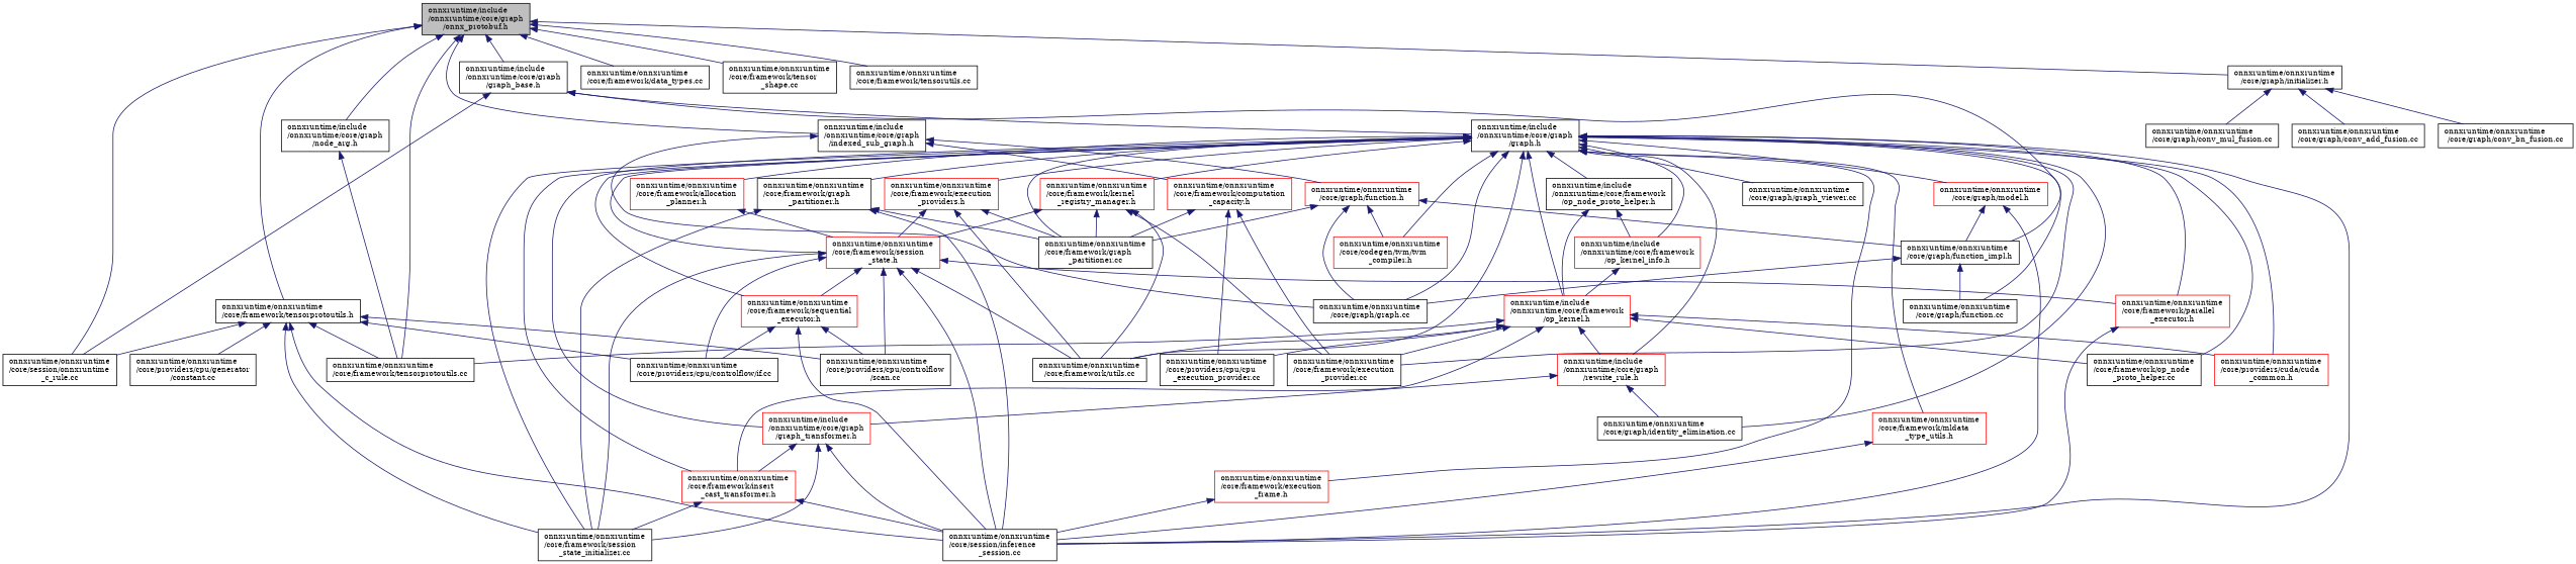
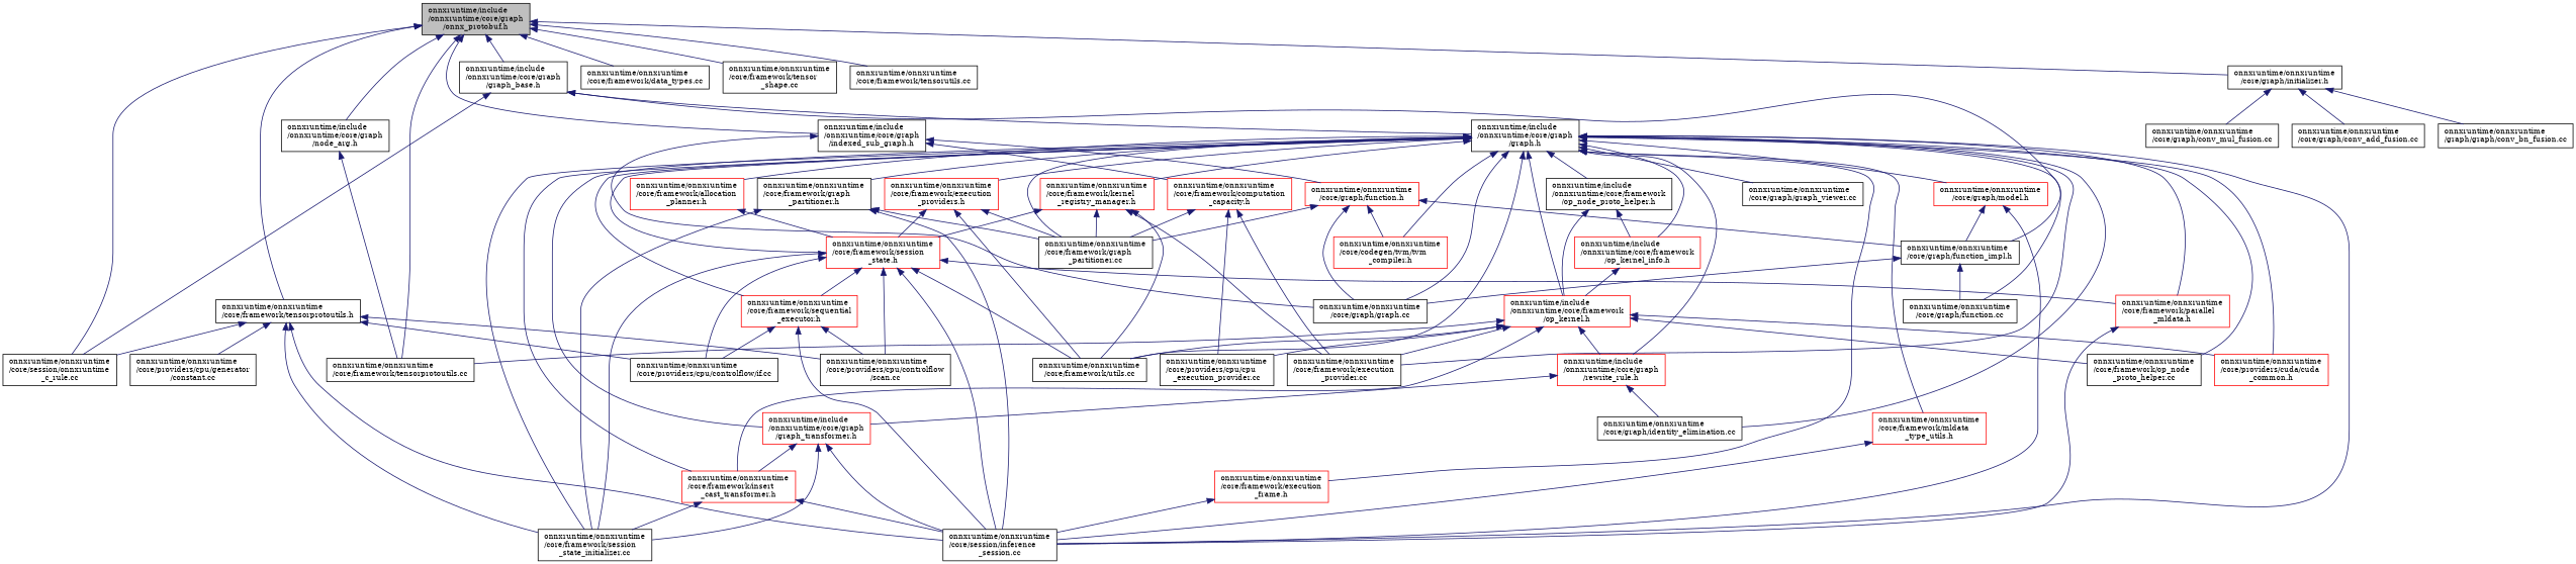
  digraph {
    fontname="DejaVu Serif"
    node [color=black fillcolor=white fontname="DejaVu Serif" fontsize=10 shape=record style=filled]
    edge [color=midnightblue dir=back fontname="DejaVu Serif" fontsize=10 labelfontname=Helvetica labelfontsize=10 style=solid]
    n1 [fillcolor=grey75 fontcolor=black height=0.2 label="onnxruntime/include\l/onnxruntime/core/graph\l/onnx_protobuf.h" width=0.4]
    n2 [height=0.2 label="onnxruntime/include\l/onnxruntime/core/graph\l/graph_base.h" width=0.4]
    n3 [height=0.2 label="onnxruntime/onnxruntime\l/core/framework/tensorprotoutils.cc" width=0.4]
    n4 [height=0.2 label="onnxruntime/onnxruntime\l/core/session/onnxruntime\l_c_rule.cc" width=0.4]
    n5 [height=0.2 label="onnxruntime/include\l/onnxruntime/core/graph\l/indexed_sub_graph.h" width=0.4]
    n6 [height=0.2 label="onnxruntime/include\l/onnxruntime/core/graph\l/node_arg.h" width=0.4]
    n7 [height=0.2 label="onnxruntime/onnxruntime\l/core/framework/data_types.cc" width=0.4]
    n8 [height=0.2 label="onnxruntime/onnxruntime\l/core/framework/tensor\l_shape.cc" width=0.4]
    n9 [height=0.2 label="onnxruntime/onnxruntime\l/core/framework/tensorprotoutils.h" width=0.4]
    n10 [height=0.2 label="onnxruntime/onnxruntime\l/core/framework/tensorutils.cc" width=0.4]
    n11 [height=0.2 label="onnxruntime/onnxruntime\l/core/graph/initializer.h" width=0.4]
    n12 [height=0.2 label="onnxruntime/include\l/onnxruntime/core/graph\l/graph.h" width=0.4]
    n13 [height=0.2 label="onnxruntime/onnxruntime\l/core/graph/function_impl.h" width=0.4]
    n14 [height=0.2 label="onnxruntime/onnxruntime\l/core/graph/graph.cc" width=0.4]
    n15 [color=red height=0.2 label="onnxruntime/onnxruntime\l/core/framework/computation\l_capacity.h" width=0.4]
    n16 [color=red height=0.2 label="onnxruntime/onnxruntime\l/core/graph/function.h" width=0.4]
    n17 [height=0.2 label="onnxruntime/onnxruntime\l/core/framework/session\l_state_initializer.cc" width=0.4]
    n18 [height=0.2 label="onnxruntime/onnxruntime\l/core/session/inference\l_session.cc" width=0.4]
    n19 [height=0.2 label="onnxruntime/onnxruntime\l/core/providers/cpu/controlflow/if.cc" width=0.4]
    n20 [height=0.2 label="onnxruntime/onnxruntime\l/core/providers/cpu/controlflow\l/scan.cc" width=0.4]
    n21 [height=0.2 label="onnxruntime/onnxruntime\l/core/providers/cpu/generator\l/constant.cc" width=0.4]
    n22 [height=0.2 label="onnxruntime/onnxruntime\l/core/graph/conv_add_fusion.cc" width=0.4]
-   n23 [height=0.2 label="onnxruntime/onnxruntime\l/core/graph/conv_bn_fusion.cc" width=0.4]
+   n23 [height=0.2 label="onnxruntime/onnxruntime\l/graph/graph/conv_bn_fusion.cc" width=0.4]
    n24 [height=0.2 label="onnxruntime/onnxruntime\l/core/graph/conv_mul_fusion.cc" width=0.4]
    n25 [color=red height=0.2 label="onnxruntime/include\l/onnxruntime/core/framework\l/op_kernel.h" width=0.4]
    n26 [height=0.2 label="onnxruntime/onnxruntime\l/core/framework/execution\l_provider.cc" width=0.4]
    n27 [height=0.2 label="onnxruntime/onnxruntime\l/core/framework/graph\l_partitioner.h" width=0.4]
    n28 [height=0.2 label="onnxruntime/onnxruntime\l/core/framework/graph\l_partitioner.cc" width=0.4]
    n29 [color=red height=0.2 label="onnxruntime/onnxruntime\l/core/framework/insert\l_cast_transformer.h" width=0.4]
    n30 [height=0.2 label="onnxruntime/onnxruntime\l/core/framework/op_node\l_proto_helper.cc" width=0.4]
    n31 [height=0.2 label="onnxruntime/onnxruntime\l/core/framework/utils.cc" width=0.4]
    n32 [color=red height=0.2 label="onnxruntime/onnxruntime\l/core/providers/cuda/cuda\l_common.h" width=0.4]
    n33 [color=red height=0.2 label="onnxruntime/include\l/onnxruntime/core/framework\l/op_kernel_info.h" width=0.4]
    n34 [height=0.2 label="onnxruntime/include\l/onnxruntime/core/framework\l/op_node_proto_helper.h" width=0.4]
    n35 [color=red height=0.2 label="onnxruntime/include\l/onnxruntime/core/graph\l/graph_transformer.h" width=0.4]
    n36 [color=red height=0.2 label="onnxruntime/include\l/onnxruntime/core/graph\l/rewrite_rule.h" width=0.4]
    n37 [height=0.2 label="onnxruntime/onnxruntime\l/core/graph/identity_elimination.cc" width=0.4]
    n38 [color=red height=0.2 label="onnxruntime/onnxruntime\l/core/codegen/tvm/tvm\l_compiler.h" width=0.4]
    n39 [color=red height=0.2 label="onnxruntime/onnxruntime\l/core/framework/allocation\l_planner.h" width=0.4]
    n40 [color=red height=0.2 label="onnxruntime/onnxruntime\l/core/framework/session\l_state.h" width=0.4]
-   n41 [color=red height=0.2 label="onnxruntime/onnxruntime\l/core/framework/parallel\l_executor.h" width=0.4]
+   n41 [color=red height=0.2 label="onnxruntime/onnxruntime\l/core/framework/parallel\l_mldata.h" width=0.4]
    n42 [color=red height=0.2 label="onnxruntime/onnxruntime\l/core/framework/sequential\l_executor.h" width=0.4]
    n43 [color=red height=0.2 label="onnxruntime/onnxruntime\l/core/framework/execution\l_frame.h" width=0.4]
    n44 [color=red height=0.2 label="onnxruntime/onnxruntime\l/core/framework/execution\l_providers.h" width=0.4]
    n45 [color=red height=0.2 label="onnxruntime/onnxruntime\l/core/framework/kernel\l_registry_manager.h" width=0.4]
    n46 [color=red height=0.2 label="onnxruntime/onnxruntime\l/core/framework/mldata\l_type_utils.h" width=0.4]
    n47 [height=0.2 label="onnxruntime/onnxruntime\l/core/graph/function.cc" width=0.4]
    n48 [height=0.2 label="onnxruntime/onnxruntime\l/core/graph/graph_viewer.cc" width=0.4]
    n49 [color=red height=0.2 label="onnxruntime/onnxruntime\l/core/graph/model.h" width=0.4]
    n50 [height=0.2 label="onnxruntime/onnxruntime\l/core/providers/cpu/cpu\l_execution_provider.cc" width=0.4]
    n1 -> n2
    n1 -> n3
    n1 -> n4
    n1 -> n5
    n1 -> n6
    n1 -> n7
    n1 -> n8
    n1 -> n9
    n1 -> n10
    n1 -> n11
    n2 -> n4
    n2 -> n12
    n2 -> n13
    n5 -> n14
    n5 -> n15
    n5 -> n16
    n6 -> n3
-   n9 -> n3
    n9 -> n4
    n9 -> n17
    n9 -> n18
    n9 -> n19
    n9 -> n20
    n9 -> n21
    n11 -> n22
    n11 -> n23
    n11 -> n24
    n12 -> n14
    n12 -> n17
    n12 -> n18
    n12 -> n25
    n12 -> n26
    n12 -> n27
    n12 -> n28
    n12 -> n29
    n12 -> n30
    n12 -> n31
    n12 -> n32
    n12 -> n33
    n12 -> n34
    n12 -> n35
    n12 -> n36
    n12 -> n37
    n12 -> n38
    n12 -> n39
    n12 -> n40
    n12 -> n41
    n12 -> n42
    n12 -> n43
    n12 -> n44
    n12 -> n45
    n12 -> n46
    n12 -> n47
    n12 -> n48
    n12 -> n49
    n13 -> n14
    n13 -> n47
    n15 -> n26
    n15 -> n28
    n15 -> n50
    n16 -> n13
    n16 -> n14
    n16 -> n28
    n16 -> n38
    n25 -> n3
    n25 -> n26
    n25 -> n29
    n25 -> n30
    n25 -> n31
    n25 -> n32
    n25 -> n36
    n25 -> n50
    n27 -> n17
    n27 -> n18
    n27 -> n28
    n29 -> n17
    n29 -> n18
    n33 -> n25
    n34 -> n25
    n34 -> n33
    n35 -> n17
    n35 -> n18
    n35 -> n29
    n36 -> n35
    n36 -> n37
    n39 -> n40
    n40 -> n17
    n40 -> n18
    n40 -> n19
    n40 -> n20
    n40 -> n31
    n40 -> n41
    n40 -> n42
    n41 -> n18
    n42 -> n18
    n42 -> n19
    n42 -> n20
    n43 -> n18
    n44 -> n28
    n44 -> n31
    n44 -> n40
    n45 -> n26
    n45 -> n28
    n45 -> n31
    n45 -> n40
    n46 -> n18
    n49 -> n13
    n49 -> n18
  }
